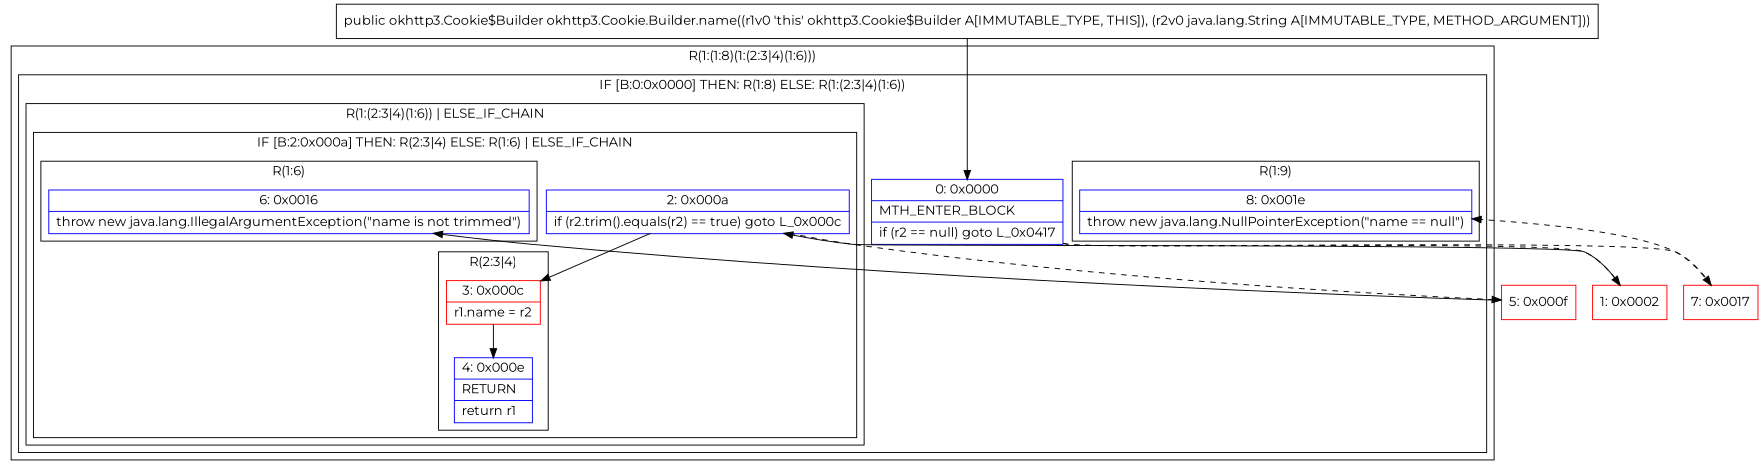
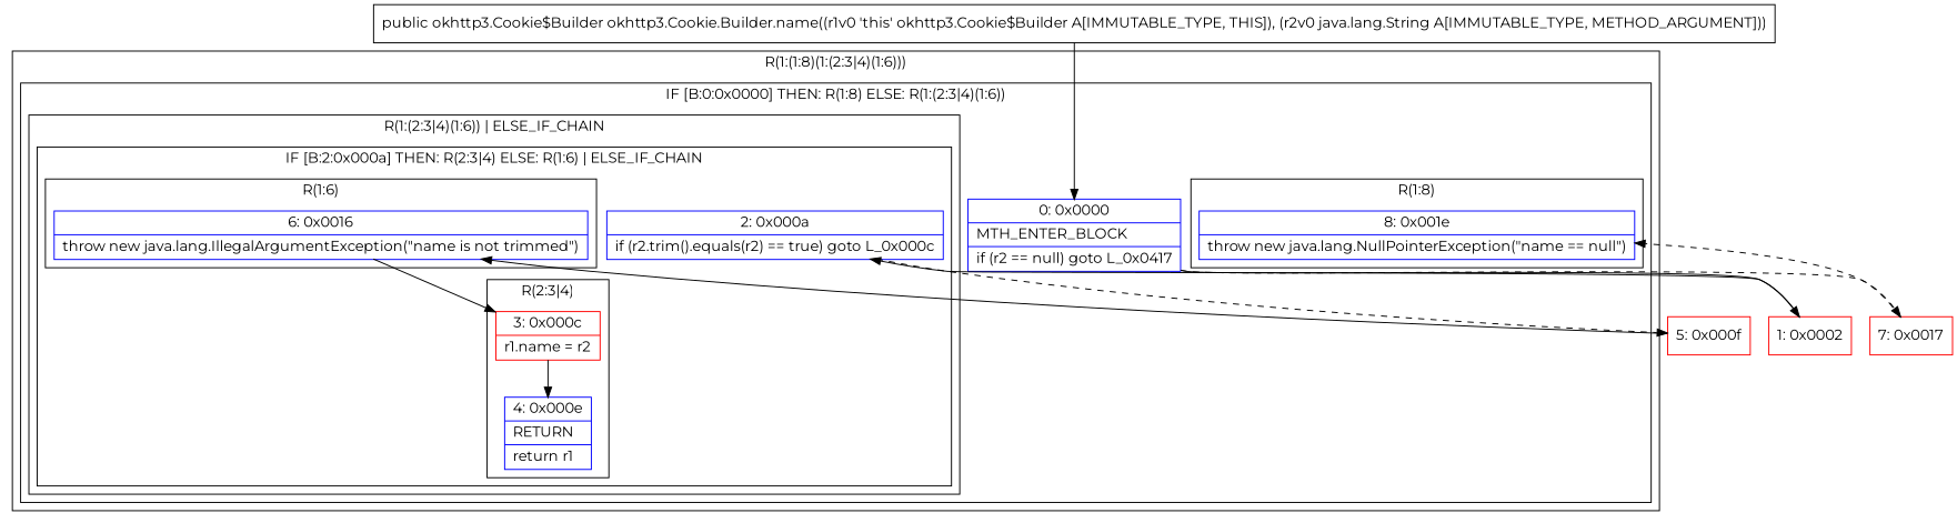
  digraph {
    fontname=Montserrat
    node [color=blue fontname=Montserrat shape=record]
    edge [fontname=Montserrat]
    n1 [label="{8\:\ 0x001e|throw new java.lang.NullPointerException(\"name == null\")\l}"]
    n2 [color=red label="{3\:\ 0x000c|r1.name = r2\l}"]
    n3 [label="{4\:\ 0x000e|RETURN\l|return r1\l}"]
    n4 [label="{6\:\ 0x0016|throw new java.lang.IllegalArgumentException(\"name is not trimmed\")\l}"]
    n5 [label="{2\:\ 0x000a|if (r2.trim().equals(r2) == true) goto L_0x000c\l}"]
    n6 [label="{0\:\ 0x0000|MTH_ENTER_BLOCK\l|if (r2 == null) goto L_0x0417\l}"]
    n7 [color=red label="{5\:\ 0x000f}"]
    n8 [color=red label="{1\:\ 0x0002}"]
    n9 [color=red label="{7\:\ 0x0017}"]
    n10 [label="{public okhttp3.Cookie$Builder okhttp3.Cookie.Builder.name((r1v0 'this' okhttp3.Cookie$Builder A[IMMUTABLE_TYPE, THIS]), (r2v0 java.lang.String A[IMMUTABLE_TYPE, METHOD_ARGUMENT])) }" color=""]
    subgraph cluster_1 {
      label="R(1:(1:8)(1:(2:3|4)(1:6)))"
      subgraph cluster_2 {
        label="IF [B:0:0x0000] THEN: R(1:8) ELSE: R(1:(2:3|4)(1:6))"
        n6
        subgraph cluster_3 {
-         label="R(1:9)"
+         label="R(1:8)"
          n1
        }
        subgraph cluster_4 {
          label="R(1:(2:3|4)(1:6)) | ELSE_IF_CHAIN\l"
          subgraph cluster_5 {
            label="IF [B:2:0x000a] THEN: R(2:3|4) ELSE: R(1:6) | ELSE_IF_CHAIN\l"
            n5
            subgraph cluster_6 {
              label="R(2:3|4)"
              n2
              n3
            }
            subgraph cluster_7 {
              label="R(1:6)"
              n4
            }
          }
        }
      }
    }
    n2 -> n3
-   n5 -> n2
+   n4 -> n2
    n5 -> n7 [style=dashed]
-   n6 -> n8 [style=dashed]
+   n6 -> n8 [style=solid]
    n6 -> n9 [style=dashed]
    n7 -> n4
    n8 -> n5
    n9 -> n1 [style=dashed]
    n10 -> n6
  }
